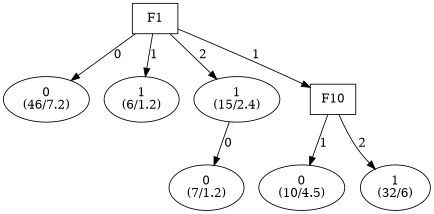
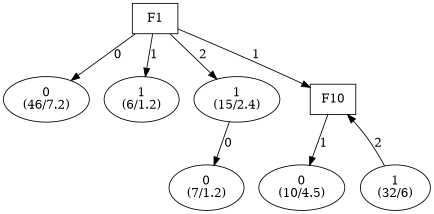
  digraph {
    node [shape=ellipse]
    n1 [label="F1\n" shape=box]
    n2 [label="0\n(46/7.2)"]
    n3 [label="1\n(6/1.2)"]
    n4 [label="1\n(15/2.4)"]
    n5 [label="F10\n" shape=box]
    n6 [label="0\n(7/1.2)"]
    n7 [label="0\n(10/4.5)"]
    n8 [label="1\n(32/6)"]
    n1 -> n2 [label=0]
    n1 -> n3 [label=1]
    n1 -> n4 [label=2]
    n1 -> n5 [label=1]
    n4 -> n6 [label=0]
    n5 -> n7 [label=1]
-   n5 -> n8 [label=2]
+   n8 -> n5 [label=2]
  }
